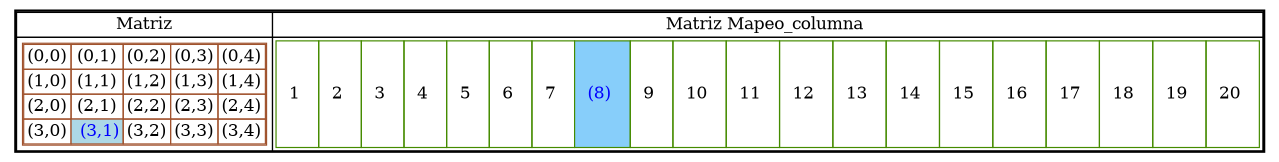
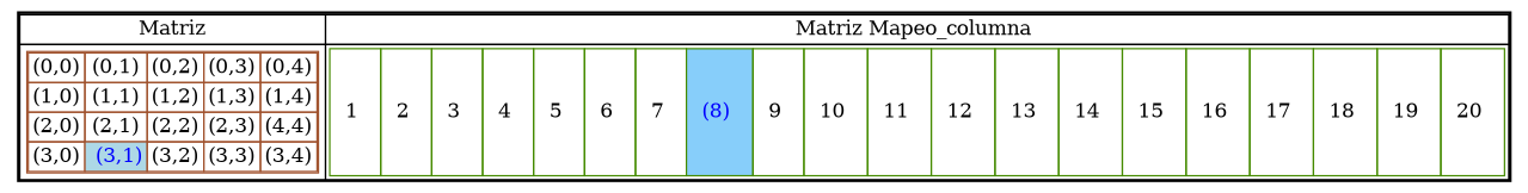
  digraph {
-   n1 [label=< <table border='2' cellborder='1' color='black' cellspacing='0'> <tr> 	<td>Matriz</td> 	<td>Matriz Mapeo_columna </td> </tr> <tr> 	<td cellpadding='4'> 		<table color='sienna' cellspacing='0'> 			<tr> 				<td>(0,0)</td> 				<td>(0,1)</td> 				<td>(0,2)</td> 				<td>(0,3)</td> 				<td>(0,4)</td> 			</tr> 			<tr> 				<td>(1,0)</td> 				<td>(1,1)</td> 				<td>(1,2)</td> 				<td>(1,3)</td> 				<td>(1,4)</td> 			</tr> 			<tr> 				<td>(2,0)</td> 				<td>(2,1)</td> 				<td>(2,2)</td> 				<td>(2,3)</td> 				<td>(2,4)</td> 			</tr> 			<tr> 				<td>(3,0)</td> 				<td bgcolor="lightblue"><font color="blue"> (3,1)</font></td> 				<td>(3,2)</td> 				<td>(3,3)</td> 				<td>(3,4)</td> 			</tr> 		</table> 	 </td> 	<td colspan='1' rowspan='1'> 		<table color='chartreuse4' border='0' cellborder='1' cellpadding='10' cellspacing='0'> 			 <tr> 				 <td>1 </td> 				 <td>2 </td> 				 <td>3 </td> 				 <td>4 </td> 				 <td>5 </td> 				 <td>6 </td> 				 <td>7 </td> 				<td bgcolor ="lightskyblue"><font color ="blue">(8) </font></td> 				 <td>9 </td> 				 <td>10 </td> 				 <td>11 </td> 				 <td>12 </td> 				 <td>13 </td> 				 <td>14 </td> 				 <td>15 </td> 				 <td>16 </td> 				 <td>17 </td> 				 <td>18 </td> 				 <td>19 </td> 				 <td>20 </td> 			</tr> 		</table> 	</td> </tr> </table> > shape=plaintext]
+   n1 [label=< <table border='2' cellborder='1' color='black' cellspacing='0'> <tr> 	<td>Matriz</td> 	<td>Matriz Mapeo_columna </td> </tr> <tr> 	<td cellpadding='4'> 		<table color='sienna' cellspacing='0'> 			<tr> 				<td>(0,0)</td> 				<td>(0,1)</td> 				<td>(0,2)</td> 				<td>(0,3)</td> 				<td>(0,4)</td> 			</tr> 			<tr> 				<td>(1,0)</td> 				<td>(1,1)</td> 				<td>(1,2)</td> 				<td>(1,3)</td> 				<td>(1,4)</td> 			</tr> 			<tr> 				<td>(2,0)</td> 				<td>(2,1)</td> 				<td>(2,2)</td> 				<td>(2,3)</td> 				<td>(4,4)</td> 			</tr> 			<tr> 				<td>(3,0)</td> 				<td bgcolor="lightblue"><font color="blue"> (3,1)</font></td> 				<td>(3,2)</td> 				<td>(3,3)</td> 				<td>(3,4)</td> 			</tr> 		</table> 	 </td> 	<td colspan='1' rowspan='1'> 		<table color='chartreuse4' border='0' cellborder='1' cellpadding='10' cellspacing='0'> 			 <tr> 				 <td>1 </td> 				 <td>2 </td> 				 <td>3 </td> 				 <td>4 </td> 				 <td>5 </td> 				 <td>6 </td> 				 <td>7 </td> 				<td bgcolor ="lightskyblue"><font color ="blue">(8) </font></td> 				 <td>9 </td> 				 <td>10 </td> 				 <td>11 </td> 				 <td>12 </td> 				 <td>13 </td> 				 <td>14 </td> 				 <td>15 </td> 				 <td>16 </td> 				 <td>17 </td> 				 <td>18 </td> 				 <td>19 </td> 				 <td>20 </td> 			</tr> 		</table> 	</td> </tr> </table> > shape=plaintext]
  }
